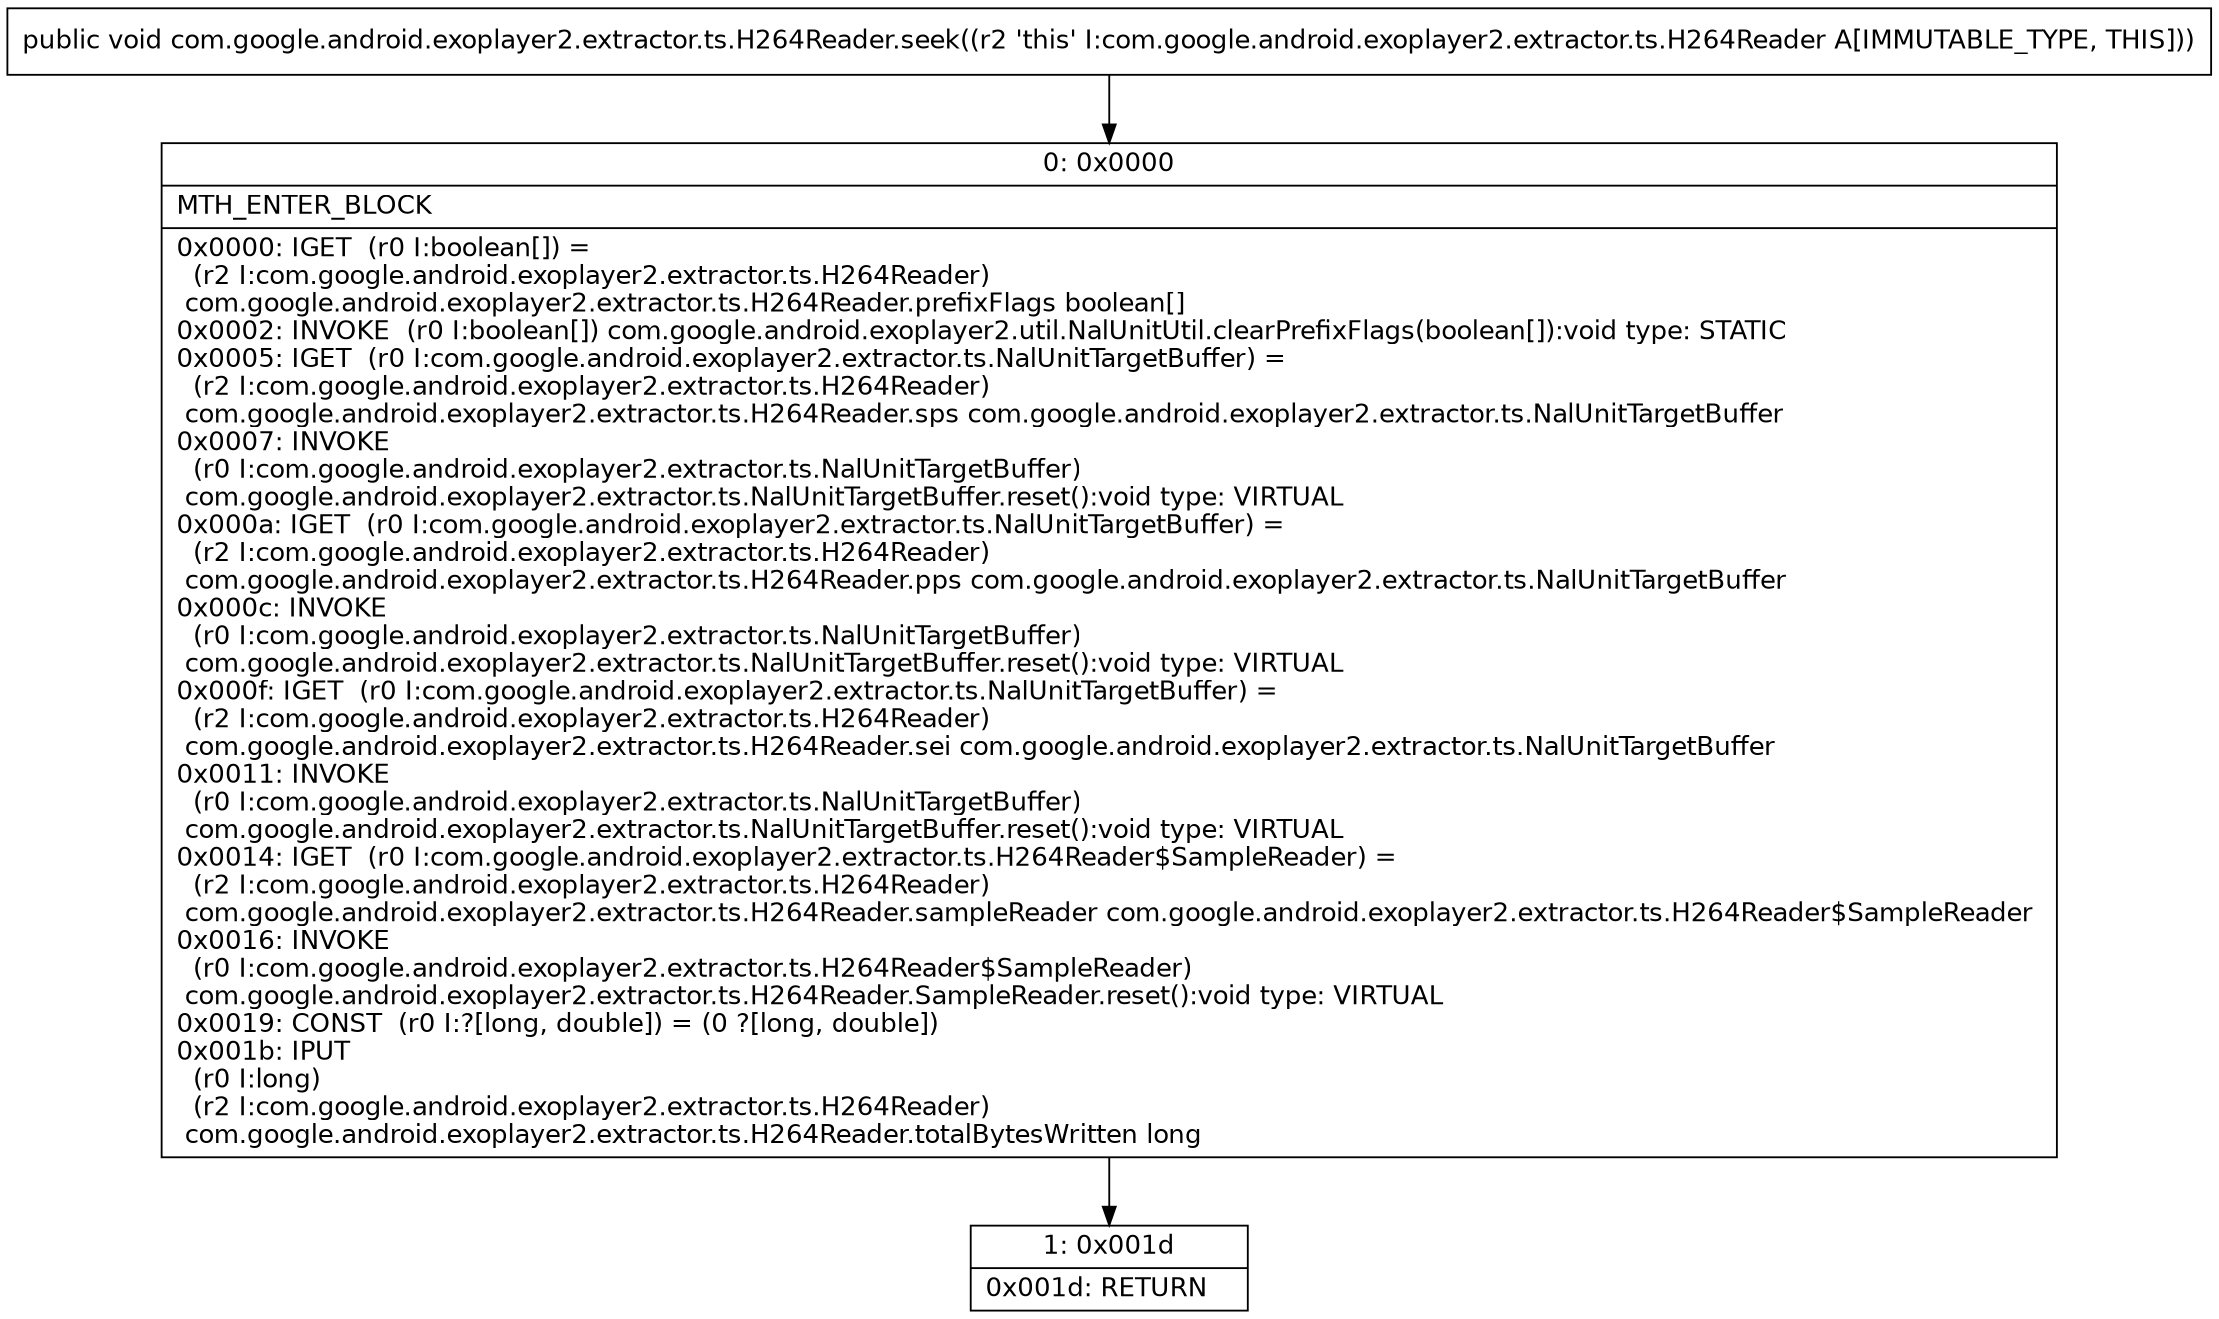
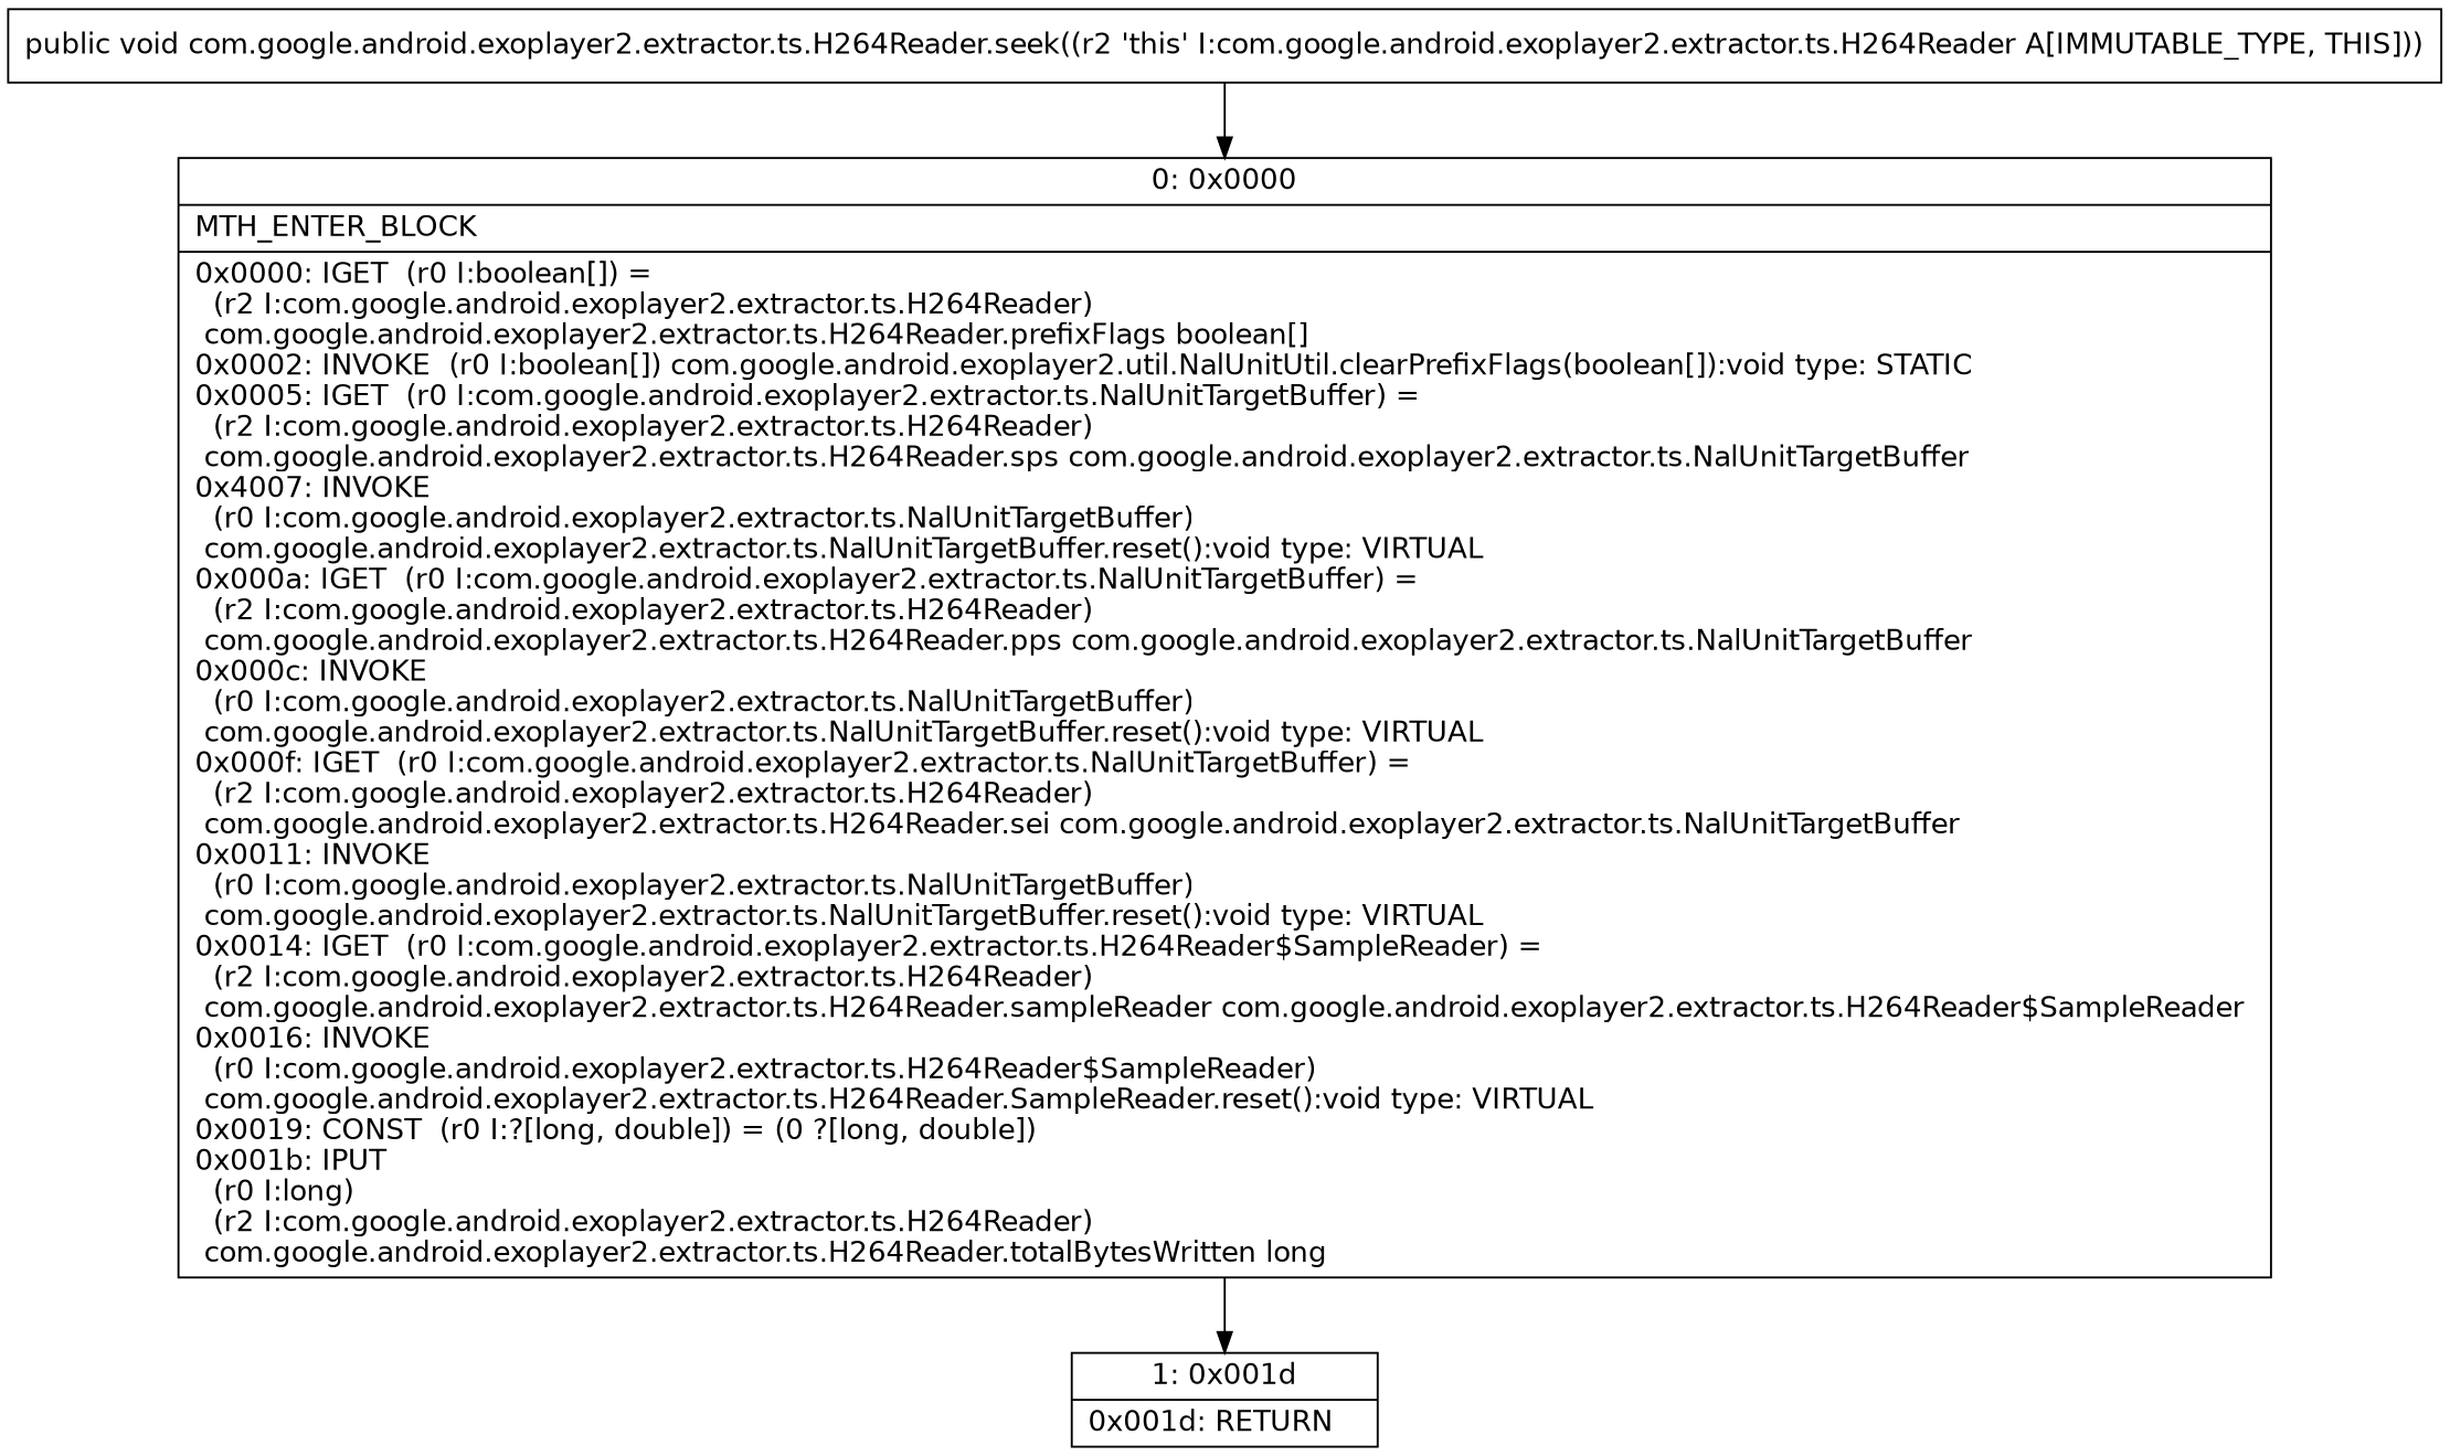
  digraph {
    fontname="DejaVu Sans"
    node [shape=record fontname="DejaVu Sans"]
    edge [fontname="DejaVu Sans"]
-   n1 [label="{0\:\ 0x0000|MTH_ENTER_BLOCK\l|0x0000: IGET  (r0 I:boolean[]) = \l  (r2 I:com.google.android.exoplayer2.extractor.ts.H264Reader)\l com.google.android.exoplayer2.extractor.ts.H264Reader.prefixFlags boolean[] \l0x0002: INVOKE  (r0 I:boolean[]) com.google.android.exoplayer2.util.NalUnitUtil.clearPrefixFlags(boolean[]):void type: STATIC \l0x0005: IGET  (r0 I:com.google.android.exoplayer2.extractor.ts.NalUnitTargetBuffer) = \l  (r2 I:com.google.android.exoplayer2.extractor.ts.H264Reader)\l com.google.android.exoplayer2.extractor.ts.H264Reader.sps com.google.android.exoplayer2.extractor.ts.NalUnitTargetBuffer \l0x0007: INVOKE  \l  (r0 I:com.google.android.exoplayer2.extractor.ts.NalUnitTargetBuffer)\l com.google.android.exoplayer2.extractor.ts.NalUnitTargetBuffer.reset():void type: VIRTUAL \l0x000a: IGET  (r0 I:com.google.android.exoplayer2.extractor.ts.NalUnitTargetBuffer) = \l  (r2 I:com.google.android.exoplayer2.extractor.ts.H264Reader)\l com.google.android.exoplayer2.extractor.ts.H264Reader.pps com.google.android.exoplayer2.extractor.ts.NalUnitTargetBuffer \l0x000c: INVOKE  \l  (r0 I:com.google.android.exoplayer2.extractor.ts.NalUnitTargetBuffer)\l com.google.android.exoplayer2.extractor.ts.NalUnitTargetBuffer.reset():void type: VIRTUAL \l0x000f: IGET  (r0 I:com.google.android.exoplayer2.extractor.ts.NalUnitTargetBuffer) = \l  (r2 I:com.google.android.exoplayer2.extractor.ts.H264Reader)\l com.google.android.exoplayer2.extractor.ts.H264Reader.sei com.google.android.exoplayer2.extractor.ts.NalUnitTargetBuffer \l0x0011: INVOKE  \l  (r0 I:com.google.android.exoplayer2.extractor.ts.NalUnitTargetBuffer)\l com.google.android.exoplayer2.extractor.ts.NalUnitTargetBuffer.reset():void type: VIRTUAL \l0x0014: IGET  (r0 I:com.google.android.exoplayer2.extractor.ts.H264Reader$SampleReader) = \l  (r2 I:com.google.android.exoplayer2.extractor.ts.H264Reader)\l com.google.android.exoplayer2.extractor.ts.H264Reader.sampleReader com.google.android.exoplayer2.extractor.ts.H264Reader$SampleReader \l0x0016: INVOKE  \l  (r0 I:com.google.android.exoplayer2.extractor.ts.H264Reader$SampleReader)\l com.google.android.exoplayer2.extractor.ts.H264Reader.SampleReader.reset():void type: VIRTUAL \l0x0019: CONST  (r0 I:?[long, double]) = (0 ?[long, double]) \l0x001b: IPUT  \l  (r0 I:long)\l  (r2 I:com.google.android.exoplayer2.extractor.ts.H264Reader)\l com.google.android.exoplayer2.extractor.ts.H264Reader.totalBytesWritten long \l}"]
+   n1 [label="{0\:\ 0x0000|MTH_ENTER_BLOCK\l|0x0000: IGET  (r0 I:boolean[]) = \l  (r2 I:com.google.android.exoplayer2.extractor.ts.H264Reader)\l com.google.android.exoplayer2.extractor.ts.H264Reader.prefixFlags boolean[] \l0x0002: INVOKE  (r0 I:boolean[]) com.google.android.exoplayer2.util.NalUnitUtil.clearPrefixFlags(boolean[]):void type: STATIC \l0x0005: IGET  (r0 I:com.google.android.exoplayer2.extractor.ts.NalUnitTargetBuffer) = \l  (r2 I:com.google.android.exoplayer2.extractor.ts.H264Reader)\l com.google.android.exoplayer2.extractor.ts.H264Reader.sps com.google.android.exoplayer2.extractor.ts.NalUnitTargetBuffer \l0x4007: INVOKE  \l  (r0 I:com.google.android.exoplayer2.extractor.ts.NalUnitTargetBuffer)\l com.google.android.exoplayer2.extractor.ts.NalUnitTargetBuffer.reset():void type: VIRTUAL \l0x000a: IGET  (r0 I:com.google.android.exoplayer2.extractor.ts.NalUnitTargetBuffer) = \l  (r2 I:com.google.android.exoplayer2.extractor.ts.H264Reader)\l com.google.android.exoplayer2.extractor.ts.H264Reader.pps com.google.android.exoplayer2.extractor.ts.NalUnitTargetBuffer \l0x000c: INVOKE  \l  (r0 I:com.google.android.exoplayer2.extractor.ts.NalUnitTargetBuffer)\l com.google.android.exoplayer2.extractor.ts.NalUnitTargetBuffer.reset():void type: VIRTUAL \l0x000f: IGET  (r0 I:com.google.android.exoplayer2.extractor.ts.NalUnitTargetBuffer) = \l  (r2 I:com.google.android.exoplayer2.extractor.ts.H264Reader)\l com.google.android.exoplayer2.extractor.ts.H264Reader.sei com.google.android.exoplayer2.extractor.ts.NalUnitTargetBuffer \l0x0011: INVOKE  \l  (r0 I:com.google.android.exoplayer2.extractor.ts.NalUnitTargetBuffer)\l com.google.android.exoplayer2.extractor.ts.NalUnitTargetBuffer.reset():void type: VIRTUAL \l0x0014: IGET  (r0 I:com.google.android.exoplayer2.extractor.ts.H264Reader$SampleReader) = \l  (r2 I:com.google.android.exoplayer2.extractor.ts.H264Reader)\l com.google.android.exoplayer2.extractor.ts.H264Reader.sampleReader com.google.android.exoplayer2.extractor.ts.H264Reader$SampleReader \l0x0016: INVOKE  \l  (r0 I:com.google.android.exoplayer2.extractor.ts.H264Reader$SampleReader)\l com.google.android.exoplayer2.extractor.ts.H264Reader.SampleReader.reset():void type: VIRTUAL \l0x0019: CONST  (r0 I:?[long, double]) = (0 ?[long, double]) \l0x001b: IPUT  \l  (r0 I:long)\l  (r2 I:com.google.android.exoplayer2.extractor.ts.H264Reader)\l com.google.android.exoplayer2.extractor.ts.H264Reader.totalBytesWritten long \l}"]
    n2 [label="{1\:\ 0x001d|0x001d: RETURN   \l}"]
    n3 [label="{public void com.google.android.exoplayer2.extractor.ts.H264Reader.seek((r2 'this' I:com.google.android.exoplayer2.extractor.ts.H264Reader A[IMMUTABLE_TYPE, THIS])) }"]
    n1 -> n2
    n3 -> n1
  }
